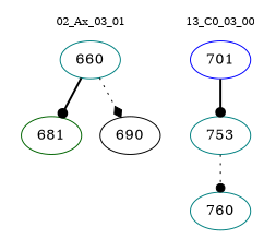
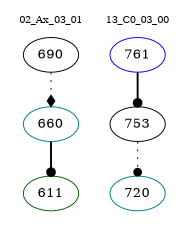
  digraph {
    node [color=teal]
    edge [arrowhead=dot color=black style=bold]
    n1 [label=660]
-   n2 [color=darkgreen label=681]
+   n2 [color=darkgreen label=611]
    n3 [color=black label=690]
-   n4 [label=753]
-   n5 [label=760]
-   n6 [color=blue label=701]
+   n4 [color=black label=753]
+   n5 [label=720]
+   n6 [color=blue label=761]
    subgraph cluster_1 {
      color=white
      fontsize=10
      label="02_Ax_03_01"
      n1
      n2
      n3
    }
    subgraph cluster_2 {
      color=white
      fontsize=10
      label="13_C0_03_00"
      n4
      n5
      n6
    }
    n1 -> n2
-   n1 -> n3 [arrowhead=diamond style=dotted]
+   n3 -> n1 [arrowhead=diamond style=dotted]
    n4 -> n5 [style=dotted]
    n6 -> n4
  }
